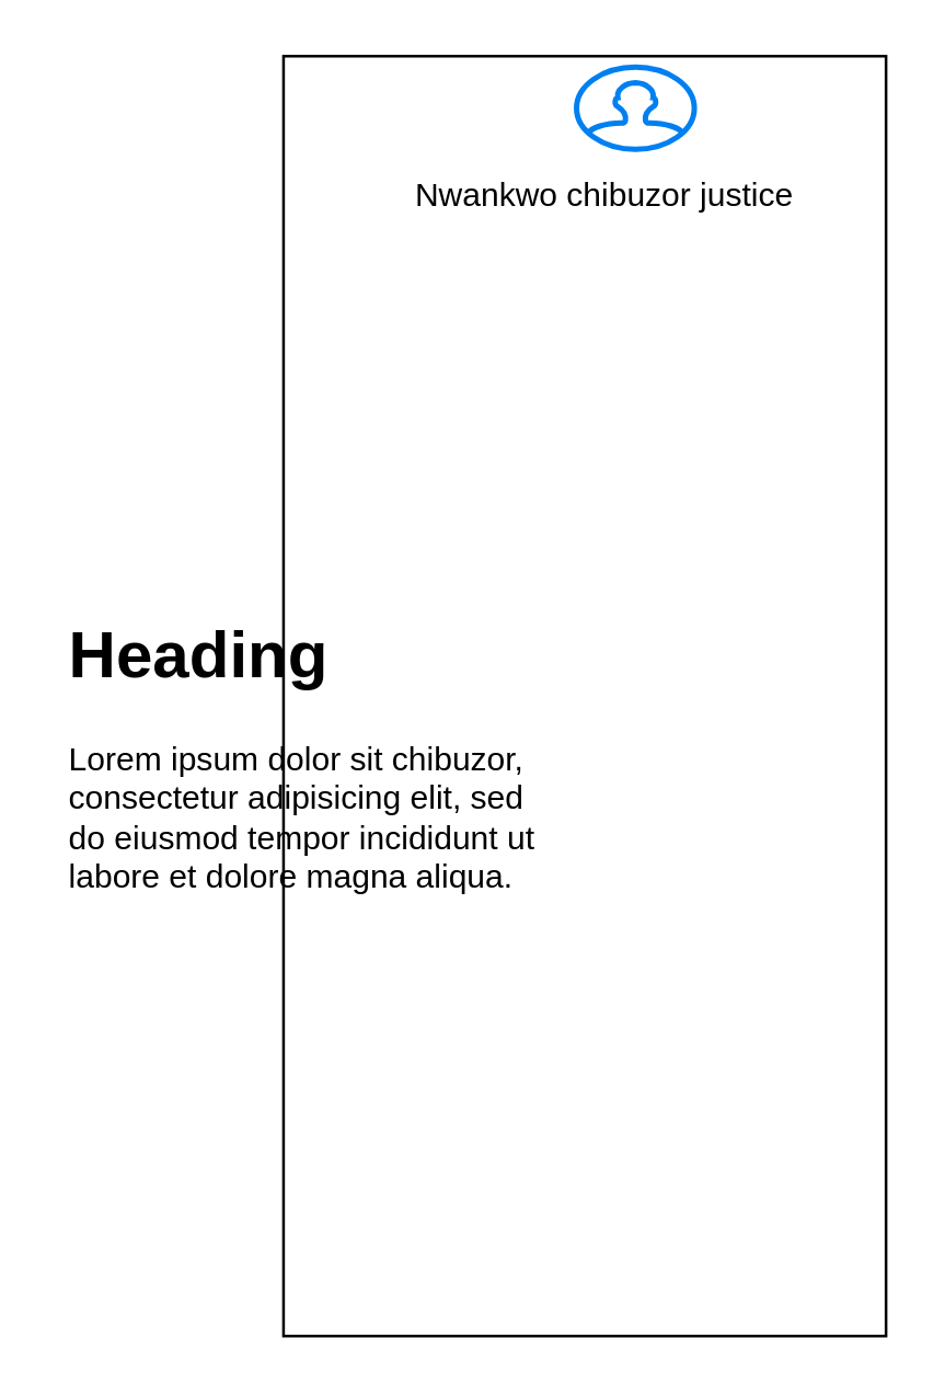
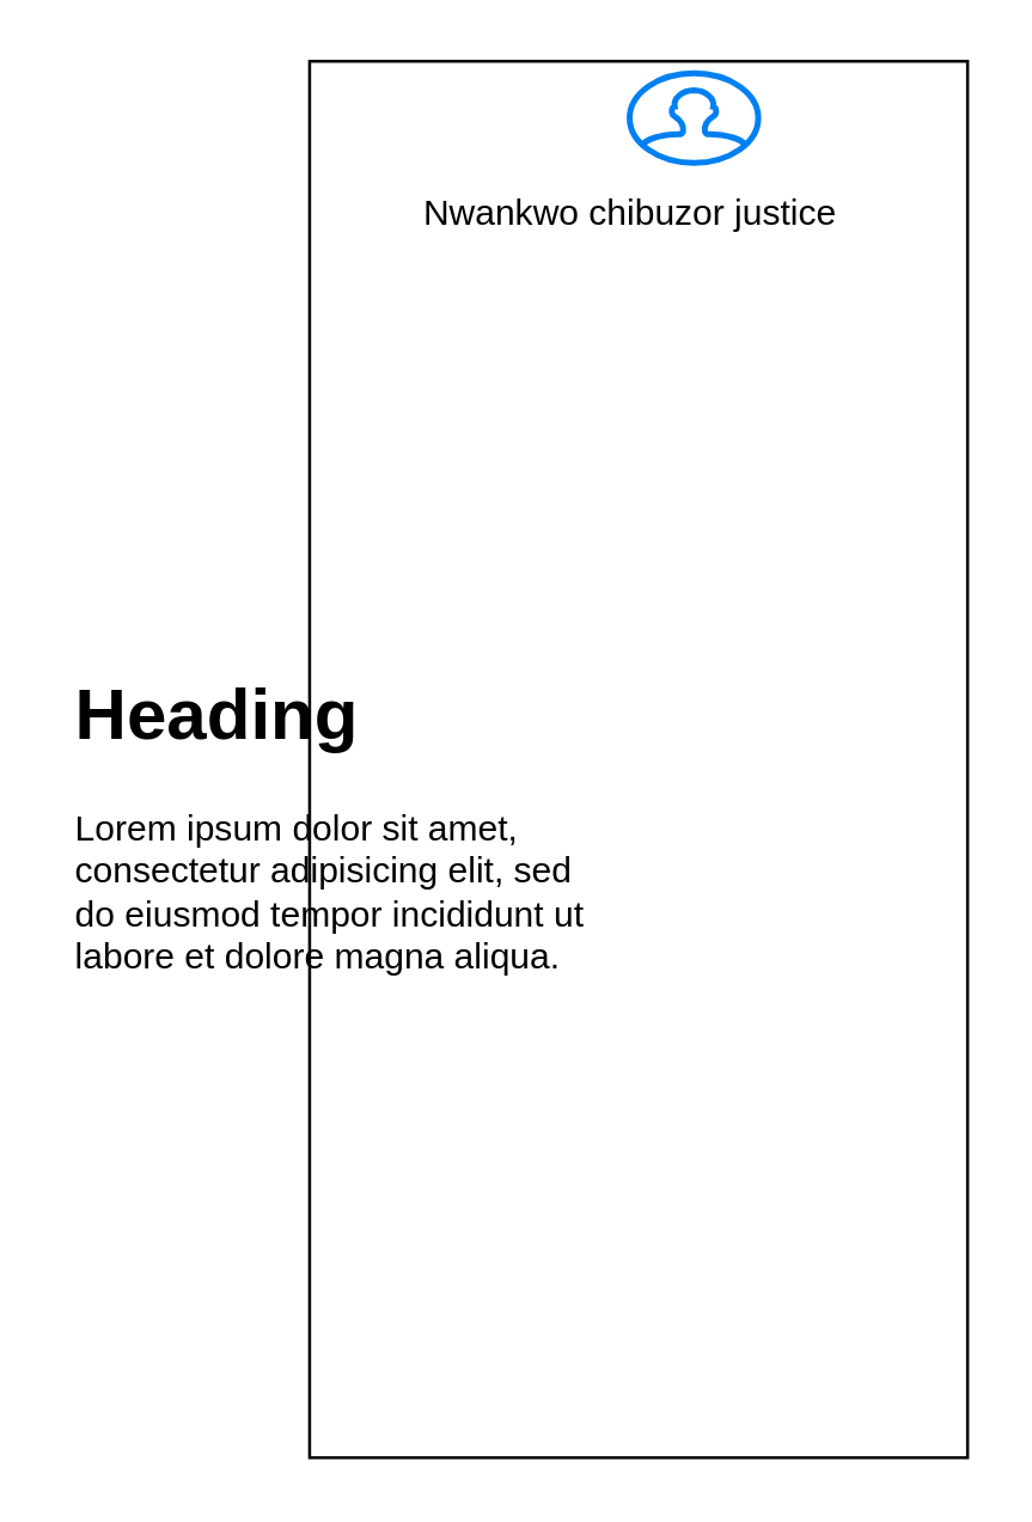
  <mxCell id="0" />
  <mxCell id="1" parent="0" />
  <mxCell id="2" value="" style="rounded=0;whiteSpace=wrap;html=1;hachureGap=4;" vertex="1" parent="1"><mxGeometry x="103" y="20" width="220" height="467" as="geometry" /></mxCell>
  <mxCell id="3" value="" style="html=1;verticalLabelPosition=bottom;align=center;labelBackgroundColor=#ffffff;verticalAlign=top;strokeWidth=2;strokeColor=#0080F0;shadow=0;dashed=0;shape=mxgraph.ios7.icons.user;hachureGap=4;" vertex="1" parent="1"><mxGeometry x="210" y="24" width="43" height="30" as="geometry" /></mxCell>
- <mxCell id="4" value="Nwankwo chibuzor justice&lt;br&gt;" style="text;strokeColor=none;fillColor=none;html=1;align=center;verticalAlign=middle;whiteSpace=wrap;rounded=0;hachureGap=4;" vertex="1" parent="1"><mxGeometry x="133" y="62" width="175" height="18" as="geometry" /></mxCell>
- <mxCell id="5" value="&lt;h1&gt;Heading&lt;/h1&gt;&lt;p&gt;Lorem ipsum dolor sit chibuzor, consectetur adipisicing elit, sed do eiusmod tempor incididunt ut labore et dolore magna aliqua.&lt;/p&gt;" style="text;html=1;strokeColor=none;fillColor=none;spacing=5;spacingTop=-20;whiteSpace=wrap;overflow=hidden;rounded=0;hachureGap=4;" vertex="1" parent="1"><mxGeometry x="20" y="219" width="190" height="120" as="geometry" /></mxCell>
+ <mxCell id="4" value="Nwankwo chibuzor justice&lt;br&gt;" style="text;strokeColor=none;fillColor=none;html=1;align=center;verticalAlign=middle;whiteSpace=wrap;rounded=0;hachureGap=4;" vertex="1" parent="1"><mxGeometry x="123" y="62" width="175" height="18" as="geometry" /></mxCell>
+ <mxCell id="5" value="&lt;h1&gt;Heading&lt;/h1&gt;&lt;p&gt;Lorem ipsum dolor sit amet, consectetur adipisicing elit, sed do eiusmod tempor incididunt ut labore et dolore magna aliqua.&lt;/p&gt;" style="text;html=1;strokeColor=none;fillColor=none;spacing=5;spacingTop=-20;whiteSpace=wrap;overflow=hidden;rounded=0;hachureGap=4;" vertex="1" parent="1"><mxGeometry x="20" y="219" width="190" height="120" as="geometry" /></mxCell>
